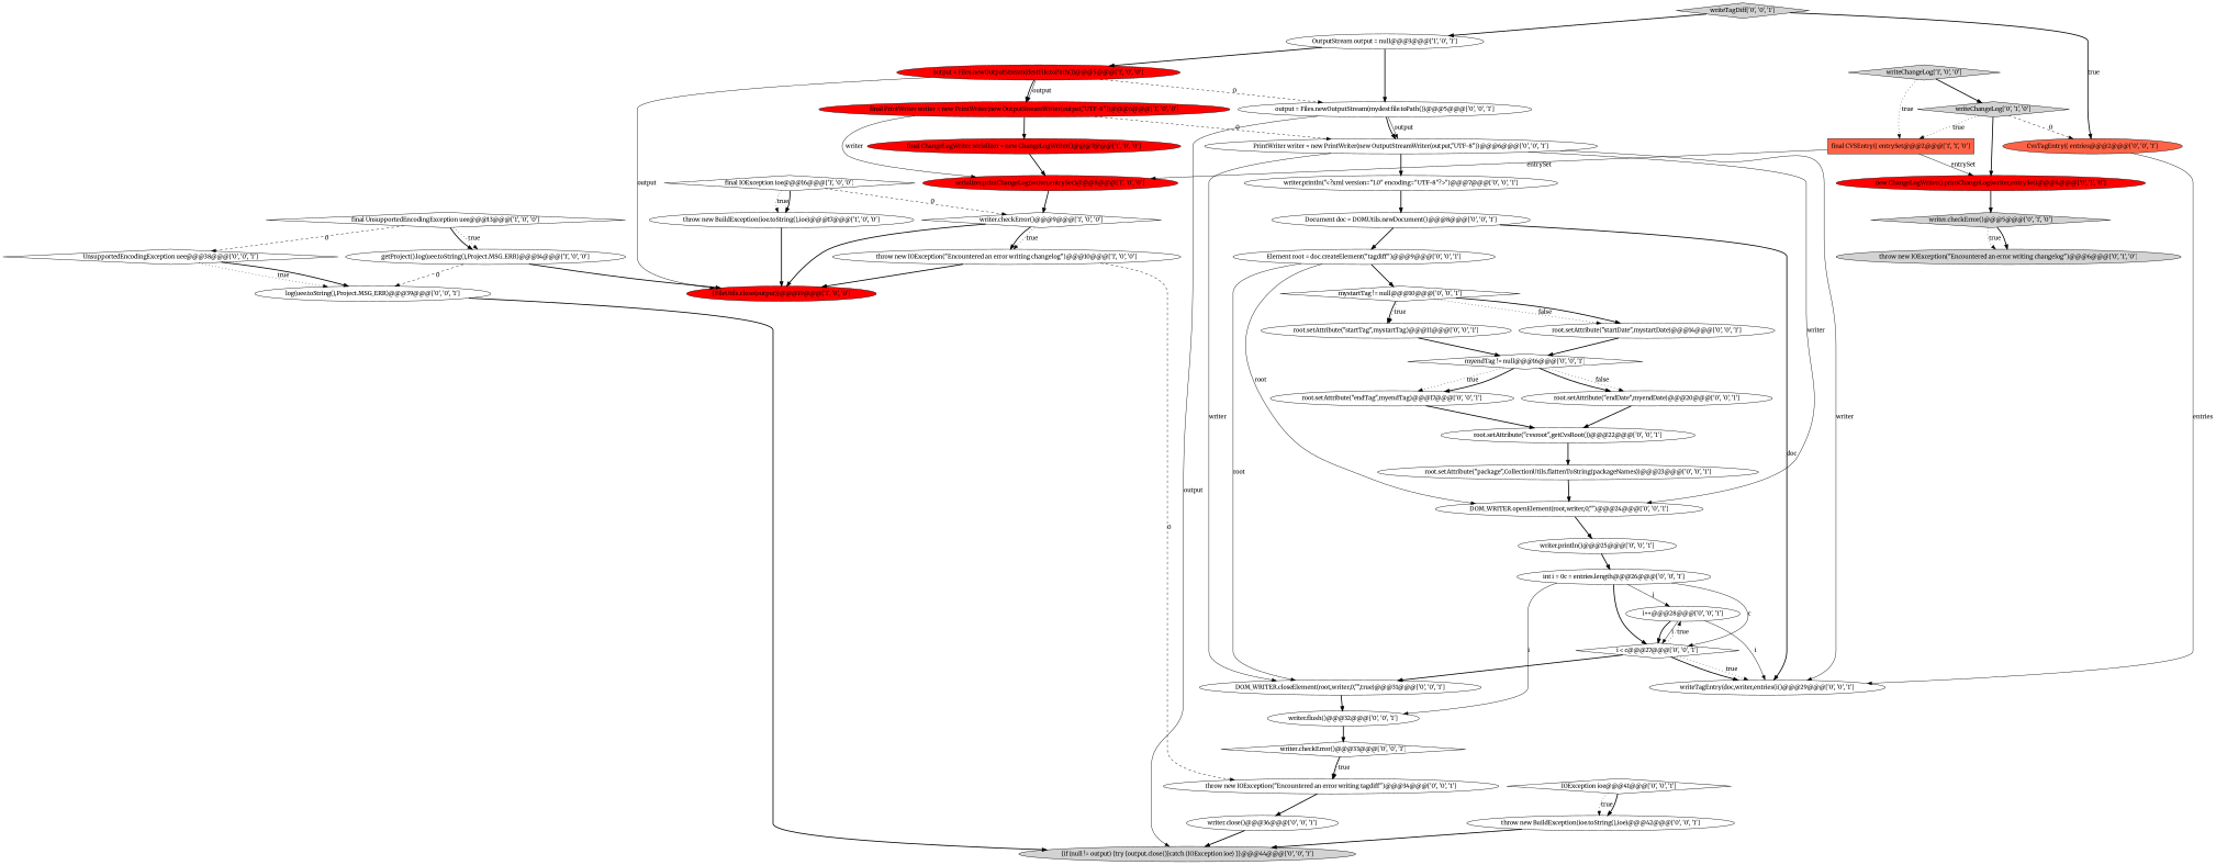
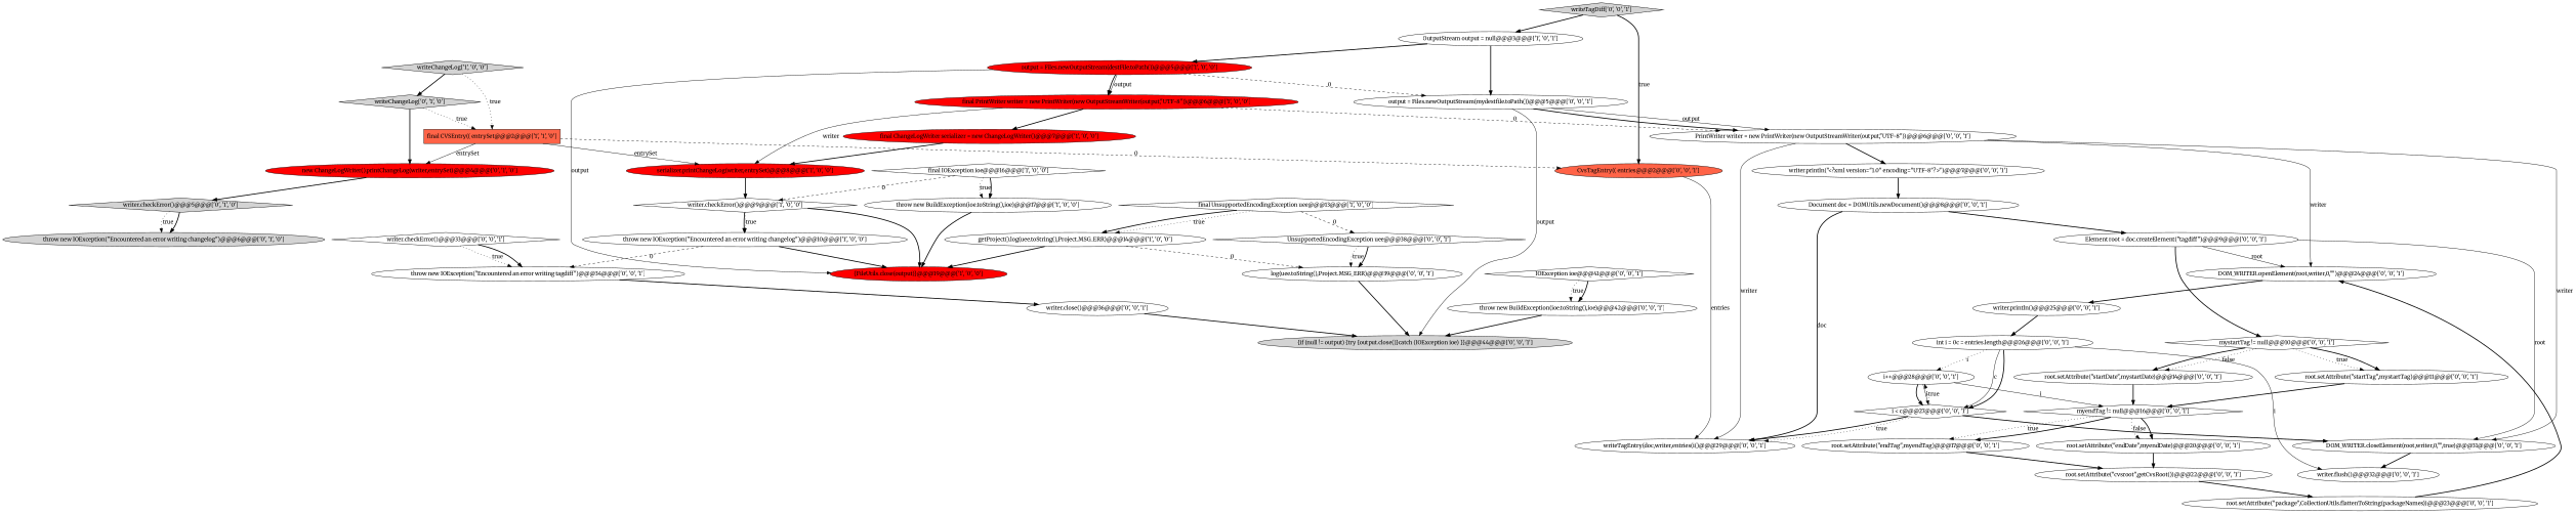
  digraph {
    fontname=Merriweather
    node [fillcolor=white fontname=Merriweather shape=ellipse style=filled]
    edge [fontname=Merriweather style=bold]
    n1 [label="log(uee.toString(),Project.MSG_ERR)@@@39@@@['0', '0', '1']"]
    n2 [fillcolor=lightgray label="{if (null != output) {try {output.close()}catch (IOException ioe) }}@@@44@@@['0', '0', '1']"]
    n3 [label="int i = 0c = entries.length@@@26@@@['0', '0', '1']"]
    n4 [label="i++@@@28@@@['0', '0', '1']"]
    n5 [label="i < c@@@27@@@['0', '0', '1']" shape=diamond]
    n6 [label="writer.flush()@@@32@@@['0', '0', '1']"]
    n7 [label="writeTagEntry(doc,writer,entries(i()@@@29@@@['0', '0', '1']"]
    n8 [label="DOM_WRITER.closeElement(root,writer,0,\"\",true)@@@31@@@['0', '0', '1']"]
    n9 [label="UnsupportedEncodingException uee@@@38@@@['0', '0', '1']" shape=diamond]
    n10 [label="output = Files.newOutputStream(mydestfile.toPath())@@@5@@@['0', '0', '1']"]
    n11 [label="PrintWriter writer = new PrintWriter(new OutputStreamWriter(output,\"UTF-8\"))@@@6@@@['0', '0', '1']"]
    n12 [label="writer.println(\"<?xml version=\"1.0\" encoding=\"UTF-8\"?>\")@@@7@@@['0', '0', '1']"]
    n13 [label="DOM_WRITER.openElement(root,writer,0,\"\")@@@24@@@['0', '0', '1']"]
    n14 [fillcolor=red label="{FileUtils.close(output)}@@@19@@@['1', '0', '0']"]
    n15 [fillcolor=tomato label="CvsTagEntry(( entries@@@2@@@['0', '0', '1']"]
    n16 [label="getProject().log(uee.toString(),Project.MSG_ERR)@@@14@@@['1', '0', '0']"]
    n17 [fillcolor=lightgray label="writer.checkError()@@@5@@@['0', '1', '0']" shape=diamond]
    n18 [fillcolor=lightgray label="throw new IOException(\"Encountered an error writing changelog\")@@@6@@@['0', '1', '0']"]
    n19 [fillcolor=lightgray label="writeChangeLog['0', '1', '0']" shape=diamond]
    n20 [fillcolor=tomato label="final CVSEntry(( entrySet@@@2@@@['1', '1', '0']" shape=box]
    n21 [fillcolor=red label="new ChangeLogWriter().printChangeLog(writer,entrySet)@@@4@@@['0', '1', '0']"]
    n22 [fillcolor=red label="serializer.printChangeLog(writer,entrySet)@@@8@@@['1', '0', '0']"]
    n23 [fillcolor=lightgray label="writeChangeLog['1', '0', '0']" shape=diamond]
    n24 [label="OutputStream output = null@@@3@@@['1', '0', '1']"]
    n25 [fillcolor=red label="output = Files.newOutputStream(destFile.toPath())@@@5@@@['1', '0', '0']"]
    n26 [label="root.setAttribute(\"endTag\",myendTag)@@@17@@@['0', '0', '1']"]
    n27 [label="root.setAttribute(\"cvsroot\",getCvsRoot())@@@22@@@['0', '0', '1']"]
    n28 [label="root.setAttribute(\"package\",CollectionUtils.flattenToString(packageNames))@@@23@@@['0', '0', '1']"]
    n29 [fillcolor=red label="final ChangeLogWriter serializer = new ChangeLogWriter()@@@7@@@['1', '0', '0']"]
    n30 [label="writer.checkError()@@@9@@@['1', '0', '0']" shape=diamond]
    n31 [label="final IOException ioe@@@16@@@['1', '0', '0']" shape=diamond]
    n32 [label="throw new BuildException(ioe.toString(),ioe)@@@17@@@['1', '0', '0']"]
    n33 [label="IOException ioe@@@41@@@['0', '0', '1']" shape=diamond]
    n34 [label="throw new BuildException(ioe.toString(),ioe)@@@42@@@['0', '0', '1']"]
    n35 [label="throw new IOException(\"Encountered an error writing tagdiff\")@@@34@@@['0', '0', '1']"]
    n36 [label="writer.close()@@@36@@@['0', '0', '1']"]
    n37 [label="throw new IOException(\"Encountered an error writing changelog\")@@@10@@@['1', '0', '0']"]
    n38 [label="Document doc = DOMUtils.newDocument()@@@8@@@['0', '0', '1']"]
    n39 [label="Element root = doc.createElement(\"tagdiff\")@@@9@@@['0', '0', '1']"]
    n40 [label="mystartTag != null@@@10@@@['0', '0', '1']" shape=diamond]
    n41 [label="writer.checkError()@@@33@@@['0', '0', '1']" shape=diamond]
    n42 [label="writer.println()@@@25@@@['0', '0', '1']"]
    n43 [label="myendTag != null@@@16@@@['0', '0', '1']" shape=diamond]
    n44 [label="root.setAttribute(\"endDate\",myendDate)@@@20@@@['0', '0', '1']"]
    n45 [label="final UnsupportedEncodingException uee@@@13@@@['1', '0', '0']" shape=diamond]
    n46 [fillcolor=red label="final PrintWriter writer = new PrintWriter(new OutputStreamWriter(output,\"UTF-8\"))@@@6@@@['1', '0', '0']"]
    n47 [label="root.setAttribute(\"startTag\",mystartTag)@@@11@@@['0', '0', '1']"]
    n48 [label="root.setAttribute(\"startDate\",mystartDate)@@@14@@@['0', '0', '1']"]
    n49 [fillcolor=lightgray label="writeTagDiff['0', '0', '1']" shape=diamond]
    n1 -> n2
-   n3 -> n4 [label=i style=solid]
+   n3 -> n4 [label=i style=dotted]
    n3 -> n5 [label=c style=solid]
    n3 -> n5
    n3 -> n6 [label=i style=solid]
    n4 -> n5
    n4 -> n5 [label=i style=solid]
-   n4 -> n7 [label=i style=solid]
+   n4 -> n43 [label=i style=solid]
    n5 -> n4 [label=true style=dotted]
    n5 -> n7
    n5 -> n7 [label=true style=dotted]
    n5 -> n8
-   n6 -> n41
    n8 -> n6
    n9 -> n1 [label=true style=dotted]
    n9 -> n1
    n10 -> n2 [label=output style=solid]
    n10 -> n11 [label=output style=solid]
    n10 -> n11
    n11 -> n7 [label=writer style=solid]
    n11 -> n8 [label=writer style=solid]
    n11 -> n12
    n11 -> n13 [label=writer style=solid]
    n12 -> n38
    n13 -> n42
    n15 -> n7 [label=entries style=solid]
    n16 -> n1 [label=0 style=dashed]
    n16 -> n14
    n17 -> n18
    n17 -> n18 [label=true style=dotted]
    n19 -> n20 [label=true style=dotted]
    n19 -> n21
-   n19 -> n15 [label=0 style=dashed]
+   n20 -> n15 [label=0 style=dashed]
    n20 -> n21 [label=entrySet style=solid]
    n20 -> n22 [label=entrySet style=solid]
    n21 -> n17
    n22 -> n30
    n23 -> n19
    n23 -> n20 [label=true style=dotted]
    n24 -> n10
    n24 -> n25
    n25 -> n10 [label=0 style=dashed]
    n25 -> n14 [label=output style=solid]
    n25 -> n46 [label=output style=solid]
    n25 -> n46
    n26 -> n27
    n27 -> n28
    n28 -> n13
    n29 -> n22
    n30 -> n14
    n30 -> n37 [label=true style=dotted]
    n30 -> n37
    n31 -> n30 [label=0 style=dashed]
    n31 -> n32 [label=true style=dotted]
    n31 -> n32
    n32 -> n14
    n33 -> n34 [label=true style=dotted]
    n33 -> n34
    n34 -> n2
    n35 -> n36
    n36 -> n2
    n37 -> n14
    n37 -> n35 [label=0 style=dashed]
    n38 -> n7 [label=doc]
    n38 -> n39
    n39 -> n8 [label=root style=solid]
    n39 -> n13 [label=root style=solid]
    n39 -> n40
    n40 -> n47
    n40 -> n47 [label=true style=dotted]
    n40 -> n48 [label=false style=dotted]
    n40 -> n48
    n41 -> n35 [label=true style=dotted]
    n41 -> n35
    n42 -> n3
    n43 -> n26 [label=true style=dotted]
    n43 -> n26
    n43 -> n44
    n43 -> n44 [label=false style=dotted]
    n44 -> n27
    n45 -> n9 [label=0 style=dashed]
    n45 -> n16 [label=true style=dotted]
    n45 -> n16
    n46 -> n11 [label=0 style=dashed]
    n46 -> n22 [label=writer style=solid]
    n46 -> n29
    n47 -> n43
    n48 -> n43
    n49 -> n15 [label=true]
    n49 -> n24
  }
